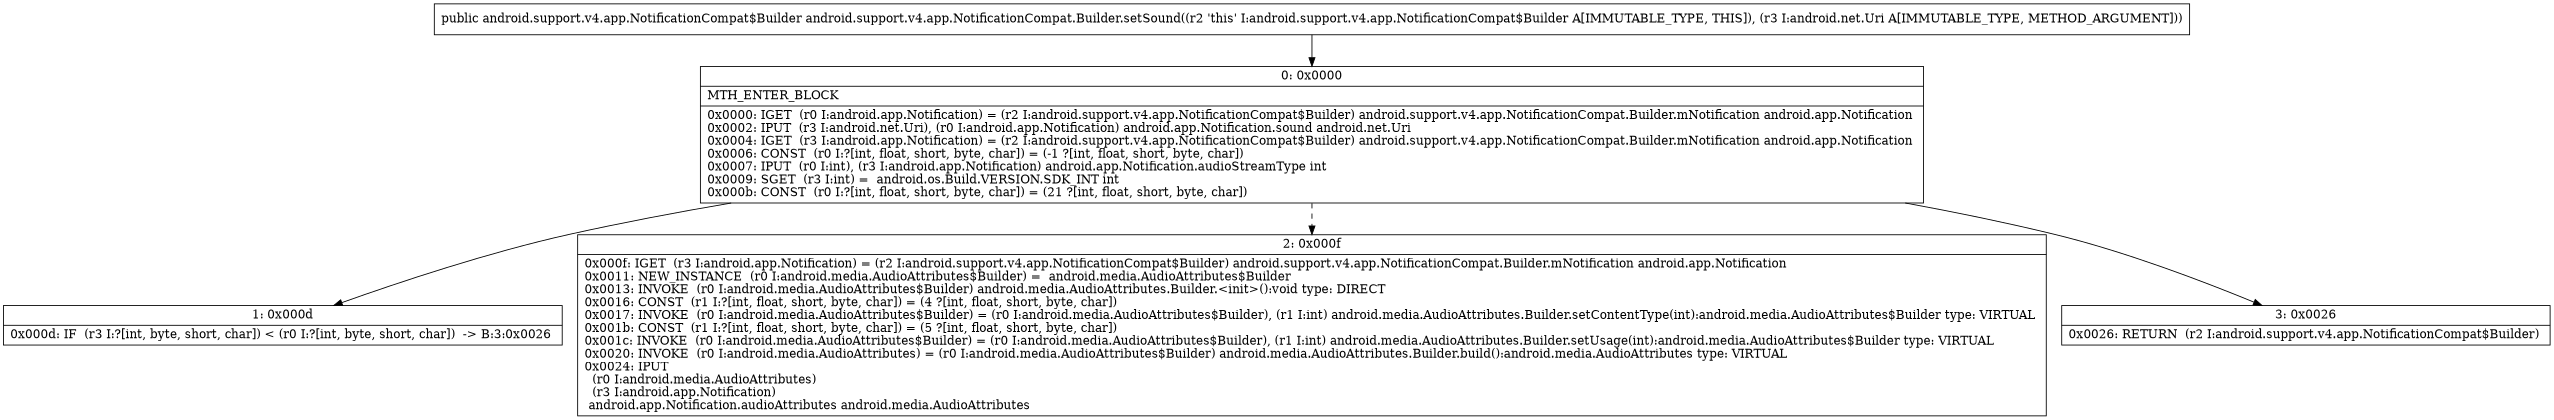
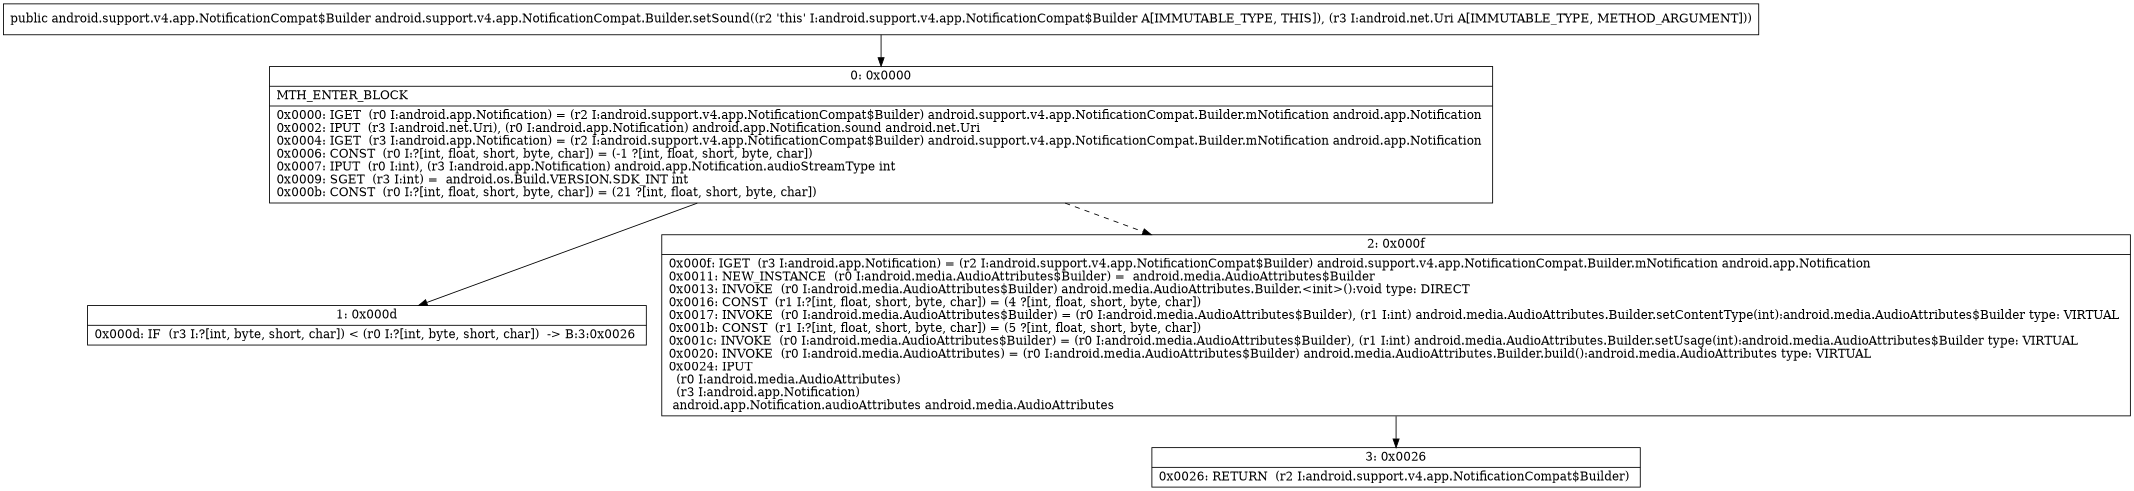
  digraph {
    node [shape=record]
    n1 [label="{0\:\ 0x0000|MTH_ENTER_BLOCK\l|0x0000: IGET  (r0 I:android.app.Notification) = (r2 I:android.support.v4.app.NotificationCompat$Builder) android.support.v4.app.NotificationCompat.Builder.mNotification android.app.Notification \l0x0002: IPUT  (r3 I:android.net.Uri), (r0 I:android.app.Notification) android.app.Notification.sound android.net.Uri \l0x0004: IGET  (r3 I:android.app.Notification) = (r2 I:android.support.v4.app.NotificationCompat$Builder) android.support.v4.app.NotificationCompat.Builder.mNotification android.app.Notification \l0x0006: CONST  (r0 I:?[int, float, short, byte, char]) = (\-1 ?[int, float, short, byte, char]) \l0x0007: IPUT  (r0 I:int), (r3 I:android.app.Notification) android.app.Notification.audioStreamType int \l0x0009: SGET  (r3 I:int) =  android.os.Build.VERSION.SDK_INT int \l0x000b: CONST  (r0 I:?[int, float, short, byte, char]) = (21 ?[int, float, short, byte, char]) \l}"]
    n2 [label="{1\:\ 0x000d|0x000d: IF  (r3 I:?[int, byte, short, char]) \< (r0 I:?[int, byte, short, char])  \-\> B:3:0x0026 \l}"]
    n3 [label="{2\:\ 0x000f|0x000f: IGET  (r3 I:android.app.Notification) = (r2 I:android.support.v4.app.NotificationCompat$Builder) android.support.v4.app.NotificationCompat.Builder.mNotification android.app.Notification \l0x0011: NEW_INSTANCE  (r0 I:android.media.AudioAttributes$Builder) =  android.media.AudioAttributes$Builder \l0x0013: INVOKE  (r0 I:android.media.AudioAttributes$Builder) android.media.AudioAttributes.Builder.\<init\>():void type: DIRECT \l0x0016: CONST  (r1 I:?[int, float, short, byte, char]) = (4 ?[int, float, short, byte, char]) \l0x0017: INVOKE  (r0 I:android.media.AudioAttributes$Builder) = (r0 I:android.media.AudioAttributes$Builder), (r1 I:int) android.media.AudioAttributes.Builder.setContentType(int):android.media.AudioAttributes$Builder type: VIRTUAL \l0x001b: CONST  (r1 I:?[int, float, short, byte, char]) = (5 ?[int, float, short, byte, char]) \l0x001c: INVOKE  (r0 I:android.media.AudioAttributes$Builder) = (r0 I:android.media.AudioAttributes$Builder), (r1 I:int) android.media.AudioAttributes.Builder.setUsage(int):android.media.AudioAttributes$Builder type: VIRTUAL \l0x0020: INVOKE  (r0 I:android.media.AudioAttributes) = (r0 I:android.media.AudioAttributes$Builder) android.media.AudioAttributes.Builder.build():android.media.AudioAttributes type: VIRTUAL \l0x0024: IPUT  \l  (r0 I:android.media.AudioAttributes)\l  (r3 I:android.app.Notification)\l android.app.Notification.audioAttributes android.media.AudioAttributes \l}"]
    n4 [label="{3\:\ 0x0026|0x0026: RETURN  (r2 I:android.support.v4.app.NotificationCompat$Builder) \l}"]
    n5 [label="{public android.support.v4.app.NotificationCompat$Builder android.support.v4.app.NotificationCompat.Builder.setSound((r2 'this' I:android.support.v4.app.NotificationCompat$Builder A[IMMUTABLE_TYPE, THIS]), (r3 I:android.net.Uri A[IMMUTABLE_TYPE, METHOD_ARGUMENT])) }"]
    n1 -> n2
    n1 -> n3 [style=dashed]
-   n1 -> n4
+   n3 -> n4
    n5 -> n1
  }
